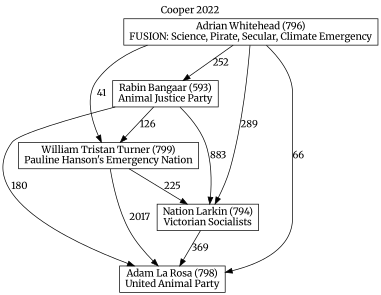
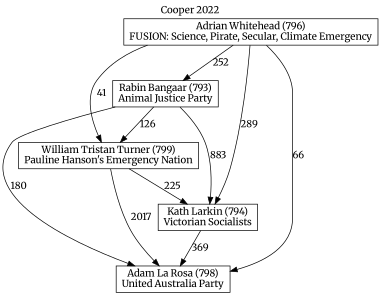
  digraph {
    fontname=Merriweather
    label="Cooper 2022"
    labelloc=t
    mclimit=10
    node [fontname=Merriweather shape=box]
    edge [fontname=Merriweather]
-   n1 [label="Adam La Rosa (798)\nUnited Animal Party"]
-   n2 [label="Nation Larkin (794)\nVictorian Socialists"]
+   n1 [label="Adam La Rosa (798)\nUnited Australia Party"]
+   n2 [label="Kath Larkin (794)\nVictorian Socialists"]
    n3 [label="William Tristan Turner (799)\nPauline Hanson's Emergency Nation"]
-   n4 [label="Rabin Bangaar (593)\nAnimal Justice Party"]
+   n4 [label="Rabin Bangaar (793)\nAnimal Justice Party"]
    n5 [label="Adrian Whitehead (796)\nFUSION: Science, Pirate, Secular, Climate Emergency"]
    n2 -> n1 [label=369]
    n3 -> n1 [label=2017]
    n3 -> n2 [label=225]
    n4 -> n1 [label=180]
    n4 -> n2 [label=883]
    n4 -> n3 [label=126]
    n5 -> n1 [label=66]
    n5 -> n2 [label=289]
    n5 -> n3 [label=41]
    n5 -> n4 [label=252]
  }
